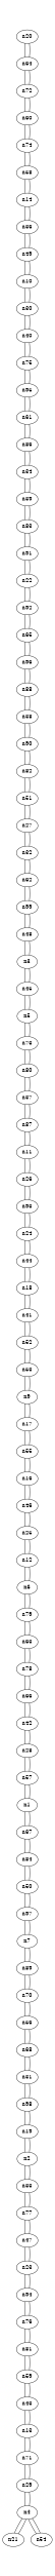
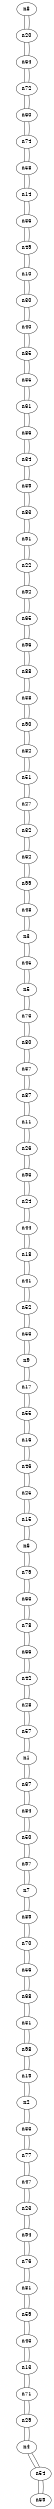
  graph {
+   n8
    n20
    n1
    n57
    n67
    n28
    n84
    n2
    n19
    n33
    n98
    n77
    n3
    n45
    n48
    n5
    n99
    n4
-   n21
    n29
    n54
    n71
+   n69
    n73
    n80
    n6
-   n15 [label=n12]
+   n15
    n79
    n25
    n63
    n7
    n89
    n97
    n70
    n50
    n64
    n9
    n17
    n53
    n55
    n52
    n10
    n30
    n49
    n40
    n36
    n11
    n26
    n87
    n93
    n37
    n13
    n43
    n59
    n14
    n58
    n74
    n46
    n16
    n18
    n41
    n44
    n24
    n31
    n72
    n22
    n91
    n92
    n83
    n65
    n23
    n47
    n94
    n76
    n27
    n32
    n51
    n62
    n82
    n42
    n66
-   n75
+   n75 [label=n85]
    n68
    n56
    n34
    n39
    n86
    n61
    n38
    n88
    n90
    n96
-   n95
+   n95 [label=n35]
    n78
    n81
    n60
+   n8 -- n20
+   n20 -- n8
    n20 -- n64
    n1 -- n57
    n1 -- n67
    n57 -- n1
    n57 -- n28
    n67 -- n1
    n67 -- n84
    n28 -- n57
    n28 -- n42
    n84 -- n67
    n84 -- n50
    n2 -- n19
    n2 -- n33
    n19 -- n2
    n19 -- n98
    n33 -- n2
    n33 -- n77
    n98 -- n19
    n98 -- n31
    n77 -- n33
    n77 -- n47
    n3 -- n45
    n3 -- n48
    n45 -- n3
    n45 -- n5
    n48 -- n3
    n48 -- n99
    n5 -- n45
    n5 -- n73
    n99 -- n48
    n99 -- n62
-   n4 -- n21
    n4 -- n29
    n4 -- n54
-   n21 -- n4
    n29 -- n4
    n29 -- n71
    n54 -- n4
+   n54 -- n69
    n71 -- n29
    n71 -- n13
+   n69 -- n54
    n73 -- n5
    n73 -- n80
    n80 -- n73
    n80 -- n37
    n6 -- n15
    n6 -- n79
    n15 -- n6
    n15 -- n25
    n79 -- n6
    n79 -- n63
    n25 -- n15
    n25 -- n46
    n63 -- n79
    n63 -- n78
    n7 -- n89
    n7 -- n97
    n89 -- n7
    n89 -- n70
    n97 -- n7
    n97 -- n50
    n70 -- n89
    n70 -- n56
    n50 -- n84
    n50 -- n97
    n64 -- n20
    n64 -- n72
    n9 -- n17
    n9 -- n53
    n17 -- n9
    n17 -- n55
    n53 -- n9
    n53 -- n52
    n55 -- n17
    n55 -- n16
    n52 -- n53
    n52 -- n41
    n10 -- n30
    n10 -- n49
    n30 -- n10
    n30 -- n40
    n49 -- n10
    n49 -- n36
    n40 -- n30
    n40 -- n75
    n36 -- n49
    n36 -- n14
    n11 -- n26
    n11 -- n87
    n26 -- n11
    n26 -- n93
    n87 -- n11
    n87 -- n37
    n93 -- n26
    n93 -- n24
    n37 -- n80
    n37 -- n87
    n13 -- n71
    n13 -- n43
    n43 -- n13
    n43 -- n59
    n59 -- n43
    n59 -- n81
    n14 -- n36
    n14 -- n58
    n58 -- n14
    n58 -- n74
    n74 -- n58
    n74 -- n60
    n46 -- n25
    n46 -- n16
    n16 -- n55
    n16 -- n46
    n18 -- n41
    n18 -- n44
    n41 -- n52
    n41 -- n18
    n44 -- n18
    n44 -- n24
    n24 -- n93
    n24 -- n44
    n31 -- n98
    n31 -- n68
    n72 -- n64
    n72 -- n60
    n22 -- n91
    n22 -- n92
    n91 -- n22
    n91 -- n83
    n92 -- n22
    n92 -- n65
    n83 -- n91
    n83 -- n39
    n65 -- n92
    n65 -- n96
    n23 -- n47
    n23 -- n94
    n47 -- n77
    n47 -- n23
    n94 -- n23
    n94 -- n76
    n76 -- n94
    n76 -- n81
    n27 -- n32
    n27 -- n51
    n32 -- n27
    n32 -- n62
    n51 -- n27
    n51 -- n82
    n62 -- n99
    n62 -- n32
    n82 -- n51
    n82 -- n90
    n42 -- n28
    n42 -- n66
    n66 -- n42
    n66 -- n78
    n75 -- n40
    n75 -- n95
    n68 -- n31
    n68 -- n56
    n56 -- n70
    n56 -- n68
    n34 -- n39
    n34 -- n86
    n39 -- n83
    n39 -- n34
    n86 -- n34
    n86 -- n61
    n61 -- n86
    n61 -- n95
    n38 -- n88
    n38 -- n90
    n88 -- n38
    n88 -- n96
    n90 -- n82
    n90 -- n38
    n96 -- n65
    n96 -- n88
    n95 -- n75
    n95 -- n61
    n78 -- n63
    n78 -- n66
    n81 -- n59
    n81 -- n76
    n60 -- n74
    n60 -- n72
  }
